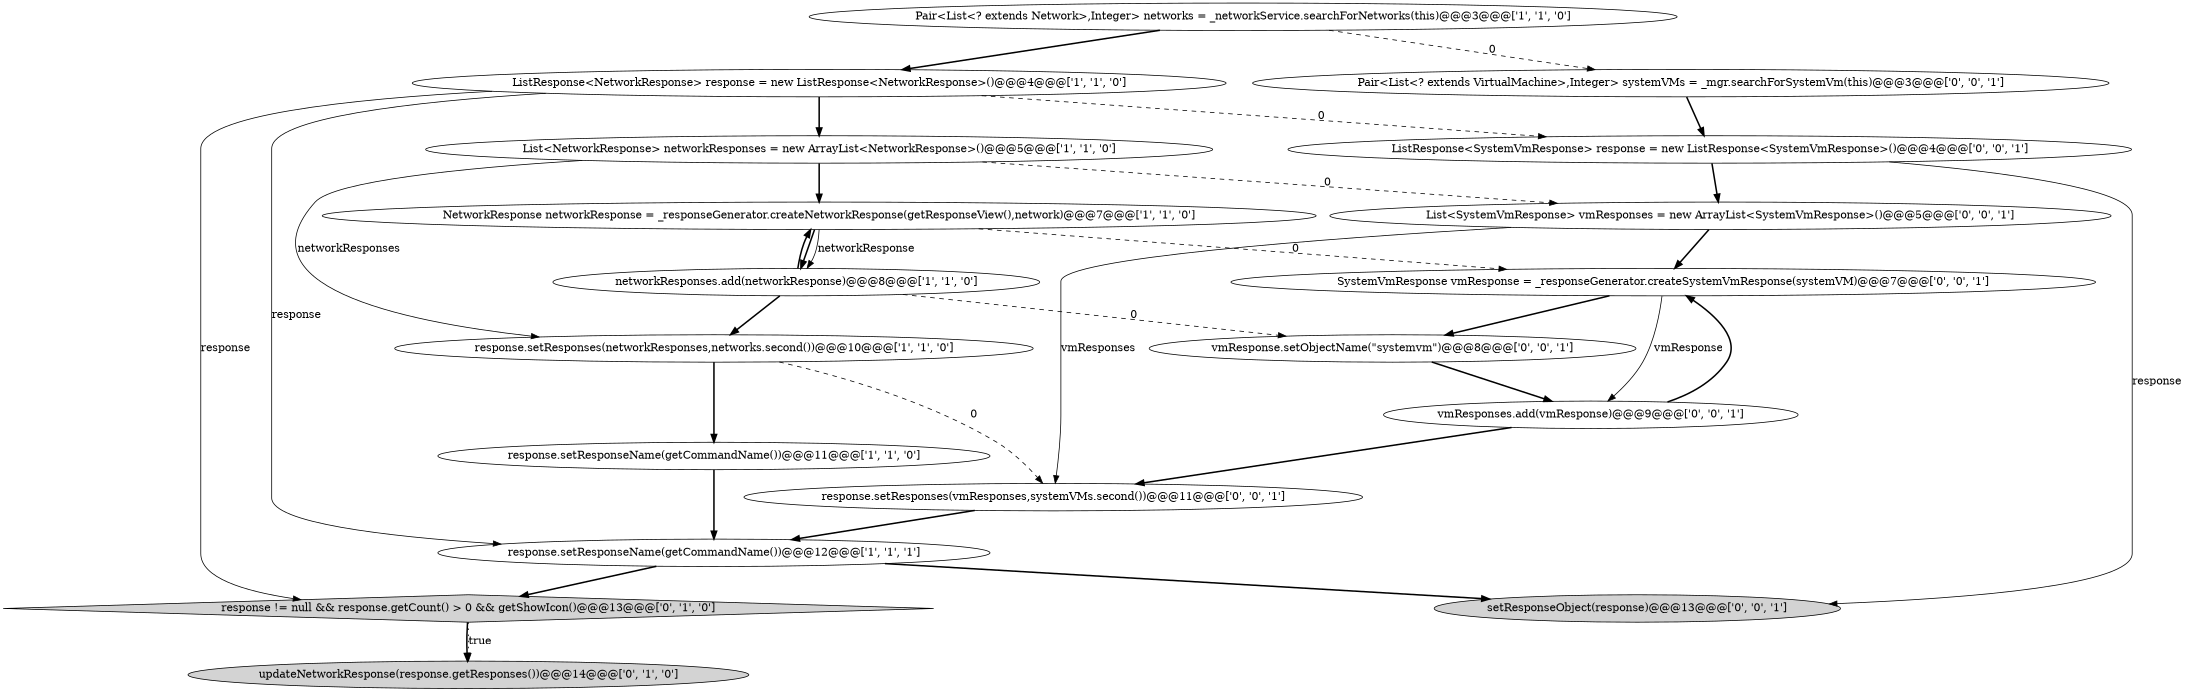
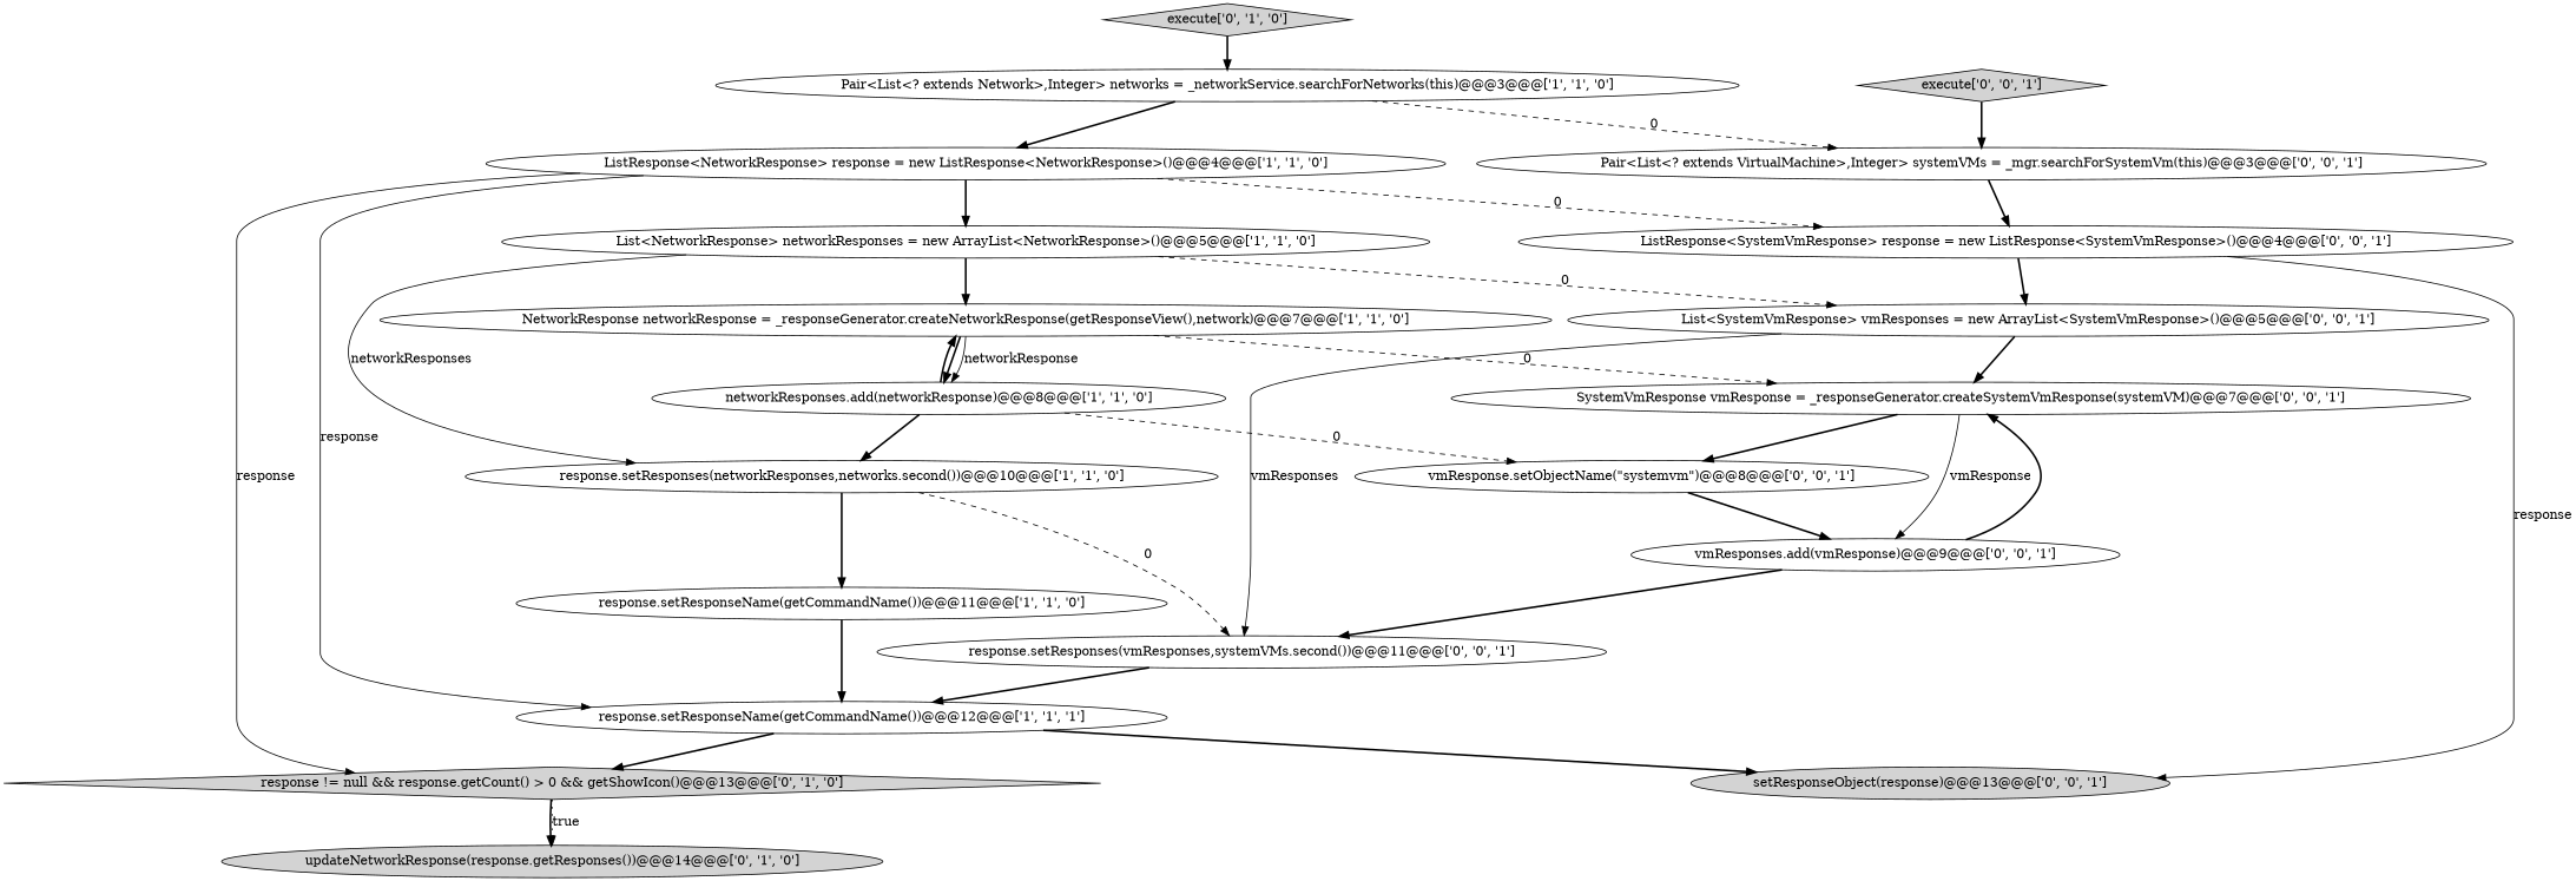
  digraph {
    node [fillcolor=white shape=ellipse style=filled]
    edge [style=bold]
    n1 [label="List<NetworkResponse> networkResponses = new ArrayList<NetworkResponse>()@@@5@@@['1', '1', '0']"]
    n2 [label="NetworkResponse networkResponse = _responseGenerator.createNetworkResponse(getResponseView(),network)@@@7@@@['1', '1', '0']"]
    n3 [label="response.setResponses(networkResponses,networks.second())@@@10@@@['1', '1', '0']"]
    n4 [label="List<SystemVmResponse> vmResponses = new ArrayList<SystemVmResponse>()@@@5@@@['0', '0', '1']"]
    n5 [label="SystemVmResponse vmResponse = _responseGenerator.createSystemVmResponse(systemVM)@@@7@@@['0', '0', '1']"]
    n6 [label="networkResponses.add(networkResponse)@@@8@@@['1', '1', '0']"]
    n7 [label="response.setResponses(vmResponses,systemVMs.second())@@@11@@@['0', '0', '1']"]
    n8 [label="response.setResponseName(getCommandName())@@@11@@@['1', '1', '0']"]
    n9 [label="vmResponse.setObjectName(\"systemvm\")@@@8@@@['0', '0', '1']"]
    n10 [label="vmResponses.add(vmResponse)@@@9@@@['0', '0', '1']"]
    n11 [label="response.setResponseName(getCommandName())@@@12@@@['1', '1', '1']"]
    n12 [fillcolor=lightgray label="updateNetworkResponse(response.getResponses())@@@14@@@['0', '1', '0']"]
    n13 [fillcolor=lightgray label="response != null && response.getCount() > 0 && getShowIcon()@@@13@@@['0', '1', '0']" shape=diamond]
    n14 [label="Pair<List<? extends VirtualMachine>,Integer> systemVMs = _mgr.searchForSystemVm(this)@@@3@@@['0', '0', '1']"]
    n15 [label="ListResponse<SystemVmResponse> response = new ListResponse<SystemVmResponse>()@@@4@@@['0', '0', '1']"]
    n16 [fillcolor=lightgray label="setResponseObject(response)@@@13@@@['0', '0', '1']"]
    n17 [label="Pair<List<? extends Network>,Integer> networks = _networkService.searchForNetworks(this)@@@3@@@['1', '1', '0']"]
    n18 [label="ListResponse<NetworkResponse> response = new ListResponse<NetworkResponse>()@@@4@@@['1', '1', '0']"]
+   n19 [fillcolor=lightgray label="execute['0', '0', '1']" shape=diamond]
+   n20 [fillcolor=lightgray label="execute['0', '1', '0']" shape=diamond]
    n1 -> n2
    n1 -> n3 [label=networkResponses style=solid]
    n1 -> n4 [label=0 style=dashed]
    n2 -> n5 [label=0 style=dashed]
    n2 -> n6
    n2 -> n6 [label=networkResponse style=solid]
    n3 -> n7 [label=0 style=dashed]
    n3 -> n8
    n4 -> n5
    n4 -> n7 [label=vmResponses style=solid]
    n5 -> n9
    n5 -> n10 [label=vmResponse style=solid]
    n6 -> n2
    n6 -> n3
    n6 -> n9 [label=0 style=dashed]
    n7 -> n11
    n8 -> n11
    n9 -> n10
    n10 -> n5
    n10 -> n7
    n11 -> n13
    n11 -> n16
    n13 -> n12
    n13 -> n12 [label=true style=dotted]
    n14 -> n15
    n15 -> n4
    n15 -> n16 [label=response style=solid]
    n17 -> n14 [label=0 style=dashed]
    n17 -> n18
    n18 -> n1
    n18 -> n11 [label=response style=solid]
    n18 -> n13 [label=response style=solid]
    n18 -> n15 [label=0 style=dashed]
+   n19 -> n14
+   n20 -> n17
  }
